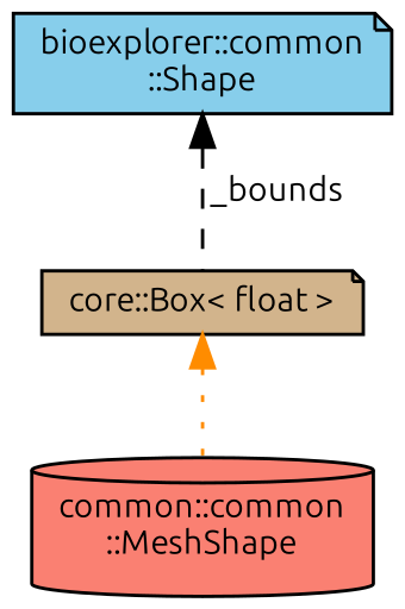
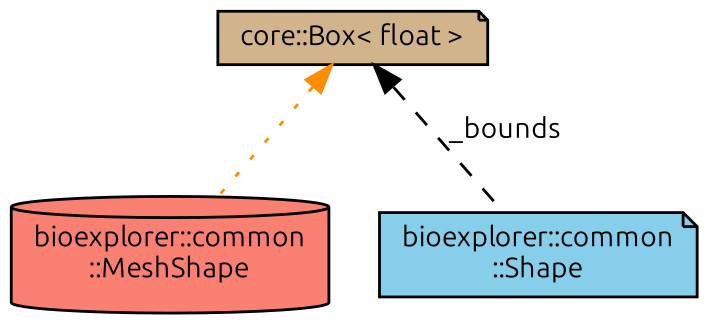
  digraph {
    fontname=Ubuntu
    node [color=black fontname=Ubuntu fontsize=10 shape=note style=filled]
    edge [dir=back fontname=Ubuntu fontsize=10 labelfontname=Helvetica labelfontsize=10]
-   n1 [fillcolor=salmon fontcolor=black height=0.2 label="common::common\l::MeshShape" shape=cylinder width=0.4]
+   n1 [fillcolor=salmon fontcolor=black height=0.2 label="bioexplorer::common\l::MeshShape" shape=cylinder width=0.4]
    n2 [fillcolor=skyblue height=0.2 label="bioexplorer::common\l::Shape" width=0.4]
    n3 [fillcolor=tan height=0.2 label="core::Box\< float \>" width=0.4]
    n3 -> n1 [color=darkorange style=dotted]
-   n2 -> n3 [color=black label=" _bounds" style=dashed]
+   n3 -> n2 [color=black label=" _bounds" style=dashed]
  }
